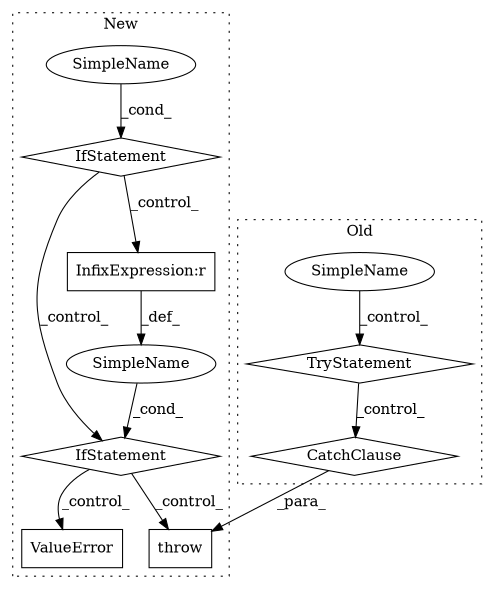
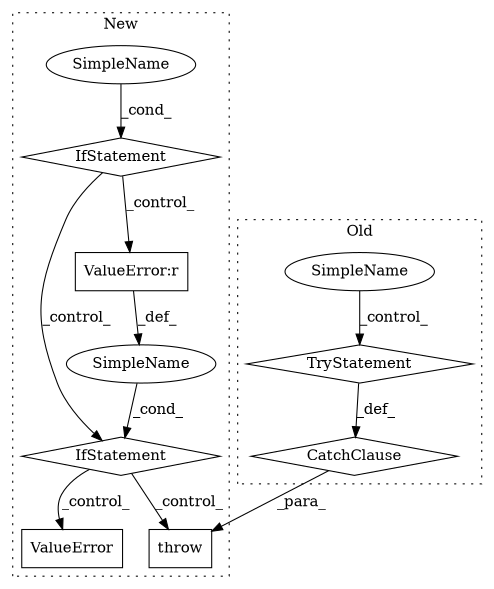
  digraph {
    node [a=42 shape=diamond]
    n1 [a=54 l=4 label=TryStatement s=16834]
    n2 [a=12 l="15,2" label=CatchClause s="16885,16922"]
    n3 [label=SimpleName shape=ellipse]
    n4 [a=53 l=6 label=throw s=19302 shape=box]
    n5 [a=25 l="4,2" label=IfStatement s="18658,18675"]
    n6 [label=SimpleName shape=ellipse]
-   n7 [a=27 l=4 label="InfixExpression:r" s=18670 shape=box]
+   n7 [a=27 l=4 label="ValueError:r" s=18670 shape=box]
    n8 [a=32 l="11,1" label=ValueError s="19308,19423" shape=box]
    n9 [label=SimpleName shape=ellipse]
    n10 [a=25 l="4,2" label=IfStatement s="18264,18286"]
    subgraph cluster_1 {
      label=Old
      style=dotted
      n1
      n2
      n3
    }
    subgraph cluster_2 {
      label=New
      style=dotted
      n4
      n5
      n6
      n7
      n8
      n9
      n10
    }
-   n1 -> n2 [label=_control_]
+   n1 -> n2 [label=_def_]
    n2 -> n4 [label=_para_]
    n3 -> n1 [label=_control_]
    n5 -> n4 [label=_control_]
    n5 -> n8 [label=_control_]
    n6 -> n5 [label=_cond_]
    n7 -> n6 [label=_def_]
    n9 -> n10 [label=_cond_]
    n10 -> n5 [label=_control_]
    n10 -> n7 [label=_control_]
  }
